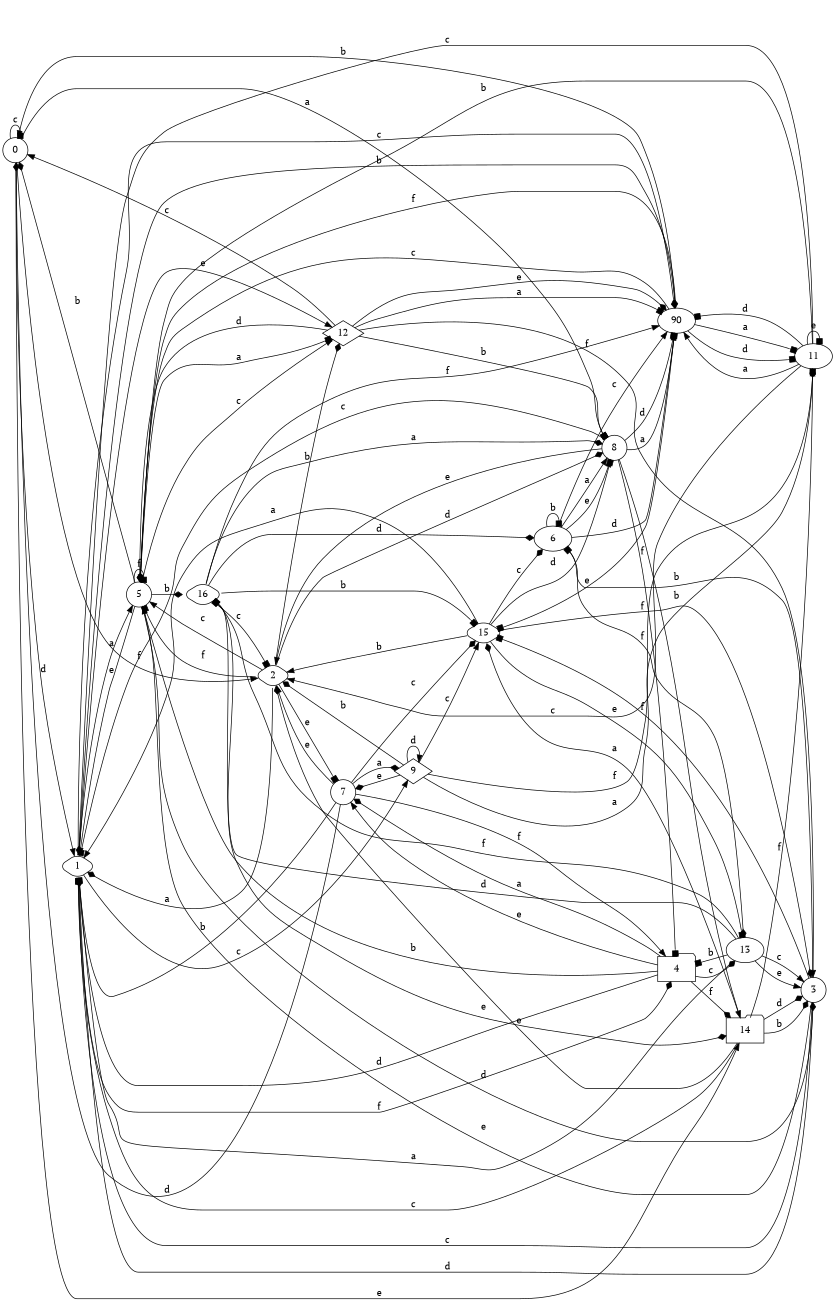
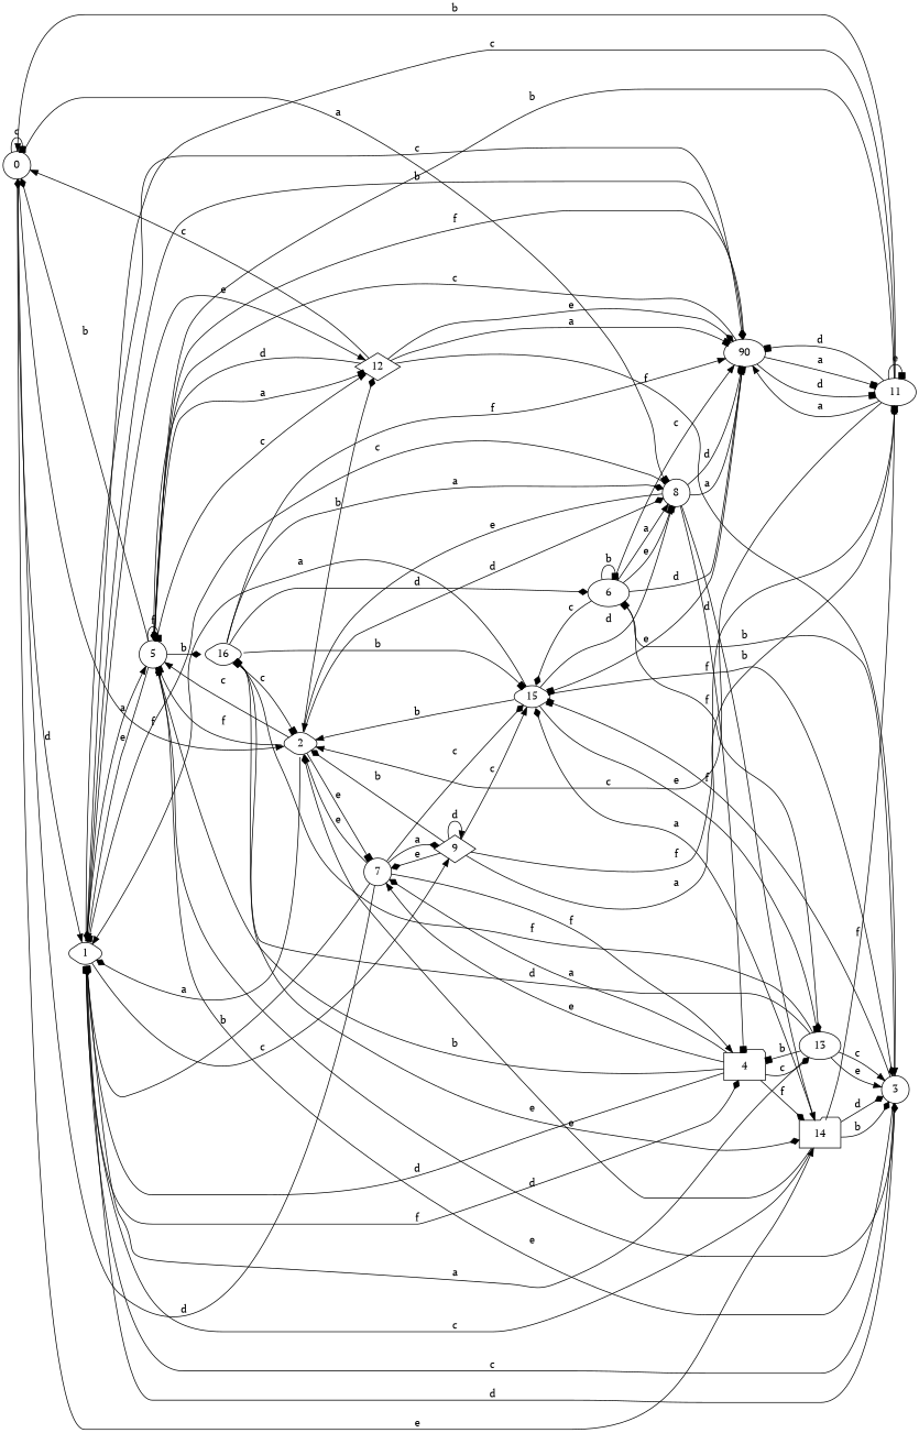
  digraph {
    fontname="PT Serif"
    rankdir=LR
    node [color=black fillcolor=white fontname="PT Serif" shape=diamond style="rounded,filled"]
    edge [arrowhead=diamond fontname="PT Serif"]
    n1 [label=0 shape=circle]
    n2 [label=1]
    n3 [label=2]
    n4 [label=8 shape=circle style=filled]
    n5 [label=14 shape=folder]
    n6 [label=5 shape=circle style=filled]
    n7 [label=4 shape=folder style=filled]
    n8 [label=9 style=filled]
    n9 [label=90 shape=ellipse]
    n10 [label=12 style=filled]
    n11 [label=7 shape=circle]
    n12 [label=3 shape=circle]
    n13 [label=16]
    n14 [label=15]
    n15 [label=11 shape=ellipse style=filled]
    n16 [label=13 shape=ellipse style=filled]
    n17 [label=6 shape=ellipse]
    n1 -> n1 [arrowhead=box label=c]
    n1 -> n2 [arrowhead=normal label=d]
    n1 -> n3 [arrowhead=normal label=f]
    n1 -> n4 [arrowhead=box label=a]
    n1 -> n5 [arrowhead=normal label=e]
    n2 -> n6 [arrowhead=normal label=a]
    n2 -> n7 [label=f]
    n2 -> n8 [arrowhead=normal label=c]
    n2 -> n9 [label=b]
    n2 -> n9 [label=c]
    n2 -> n10 [arrowhead=normal label=e]
    n3 -> n2 [label=a]
    n3 -> n4 [label=d]
    n3 -> n6 [arrowhead=normal label=c]
    n3 -> n6 [arrowhead=box label=f]
    n3 -> n10 [label=b]
    n3 -> n11 [arrowhead=box label=e]
    n4 -> n2 [arrowhead=box label=c]
    n4 -> n3 [arrowhead=normal label=e]
    n4 -> n5 [arrowhead=normal label=b]
-   n4 -> n7 [arrowhead=box label=f]
+   n4 -> n7 [arrowhead=box label=d]
    n4 -> n9 [arrowhead=box label=a]
    n4 -> n9 [arrowhead=box label=d]
    n5 -> n2 [arrowhead=box label=c]
    n5 -> n3 [label=e]
    n5 -> n12 [label=b]
    n5 -> n12 [label=d]
    n5 -> n14 [label=a]
    n5 -> n15 [arrowhead=box label=f]
    n6 -> n1 [label=b]
    n6 -> n2 [arrowhead=normal label=e]
    n6 -> n6 [arrowhead=box label=f]
    n6 -> n10 [arrowhead=box label=a]
    n6 -> n10 [arrowhead=normal label=c]
    n6 -> n12 [label=d]
    n6 -> n13 [label=b]
    n7 -> n2 [arrowhead=box label=d]
    n7 -> n5 [label=f]
-   n7 -> n6 [arrowhead=normal label=b]
+   n7 -> n6 [label=b]
    n7 -> n11 [label=a]
    n7 -> n11 [arrowhead=normal label=e]
    n7 -> n16 [label=c]
    n8 -> n3 [label=b]
    n8 -> n8 [arrowhead=normal label=d]
    n8 -> n11 [label=e]
    n8 -> n14 [arrowhead=normal label=c]
    n8 -> n15 [label=a]
    n8 -> n15 [arrowhead=normal label=f]
-   n9 -> n1 [arrowhead=normal label=b]
+   n15 -> n1 [arrowhead=normal label=b]
    n9 -> n6 [label=c]
    n9 -> n6 [label=f]
    n9 -> n14 [arrowhead=box label=e]
    n9 -> n15 [arrowhead=box label=a]
    n9 -> n15 [arrowhead=box label=d]
    n10 -> n1 [arrowhead=normal label=c]
-   n10 -> n4 [arrowhead=box label=b]
    n10 -> n6 [label=d]
    n10 -> n9 [arrowhead=box label=a]
    n10 -> n9 [label=e]
    n10 -> n12 [arrowhead=normal label=f]
    n11 -> n1 [label=d]
    n11 -> n2 [label=b]
    n11 -> n3 [arrowhead=normal label=e]
    n11 -> n7 [arrowhead=normal label=f]
    n11 -> n8 [label=a]
    n11 -> n14 [label=c]
    n12 -> n2 [arrowhead=box label=c]
    n12 -> n2 [label=d]
    n12 -> n6 [arrowhead=normal label=e]
    n12 -> n14 [arrowhead=box label=f]
    n12 -> n17 [arrowhead=box label=b]
    n13 -> n3 [arrowhead=box label=c]
    n13 -> n4 [label=a]
    n13 -> n5 [label=e]
    n13 -> n9 [arrowhead=normal label=f]
    n13 -> n14 [arrowhead=box label=b]
    n13 -> n17 [label=d]
    n14 -> n2 [arrowhead=normal label=a]
    n14 -> n3 [arrowhead=normal label=b]
    n14 -> n4 [arrowhead=box label=d]
    n14 -> n12 [label=f]
    n14 -> n16 [arrowhead=box label=e]
-   n14 -> n17 [label=c]
+   n17 -> n14 [label=c]
    n15 -> n2 [label=c]
    n15 -> n3 [arrowhead=normal label=c]
    n15 -> n6 [arrowhead=normal label=b]
    n15 -> n9 [arrowhead=normal label=a]
    n15 -> n9 [arrowhead=box label=d]
    n15 -> n15 [arrowhead=box label=e]
    n16 -> n2 [arrowhead=box label=a]
    n16 -> n7 [arrowhead=box label=b]
    n16 -> n12 [arrowhead=normal label=c]
    n16 -> n12 [arrowhead=normal label=e]
    n16 -> n13 [arrowhead=box label=d]
    n16 -> n13 [arrowhead=box label=f]
    n17 -> n4 [arrowhead=normal label=a]
    n17 -> n4 [arrowhead=normal label=e]
    n17 -> n9 [arrowhead=normal label=c]
    n17 -> n9 [arrowhead=normal label=d]
    n17 -> n16 [label=f]
    n17 -> n17 [arrowhead=box label=b]
  }
